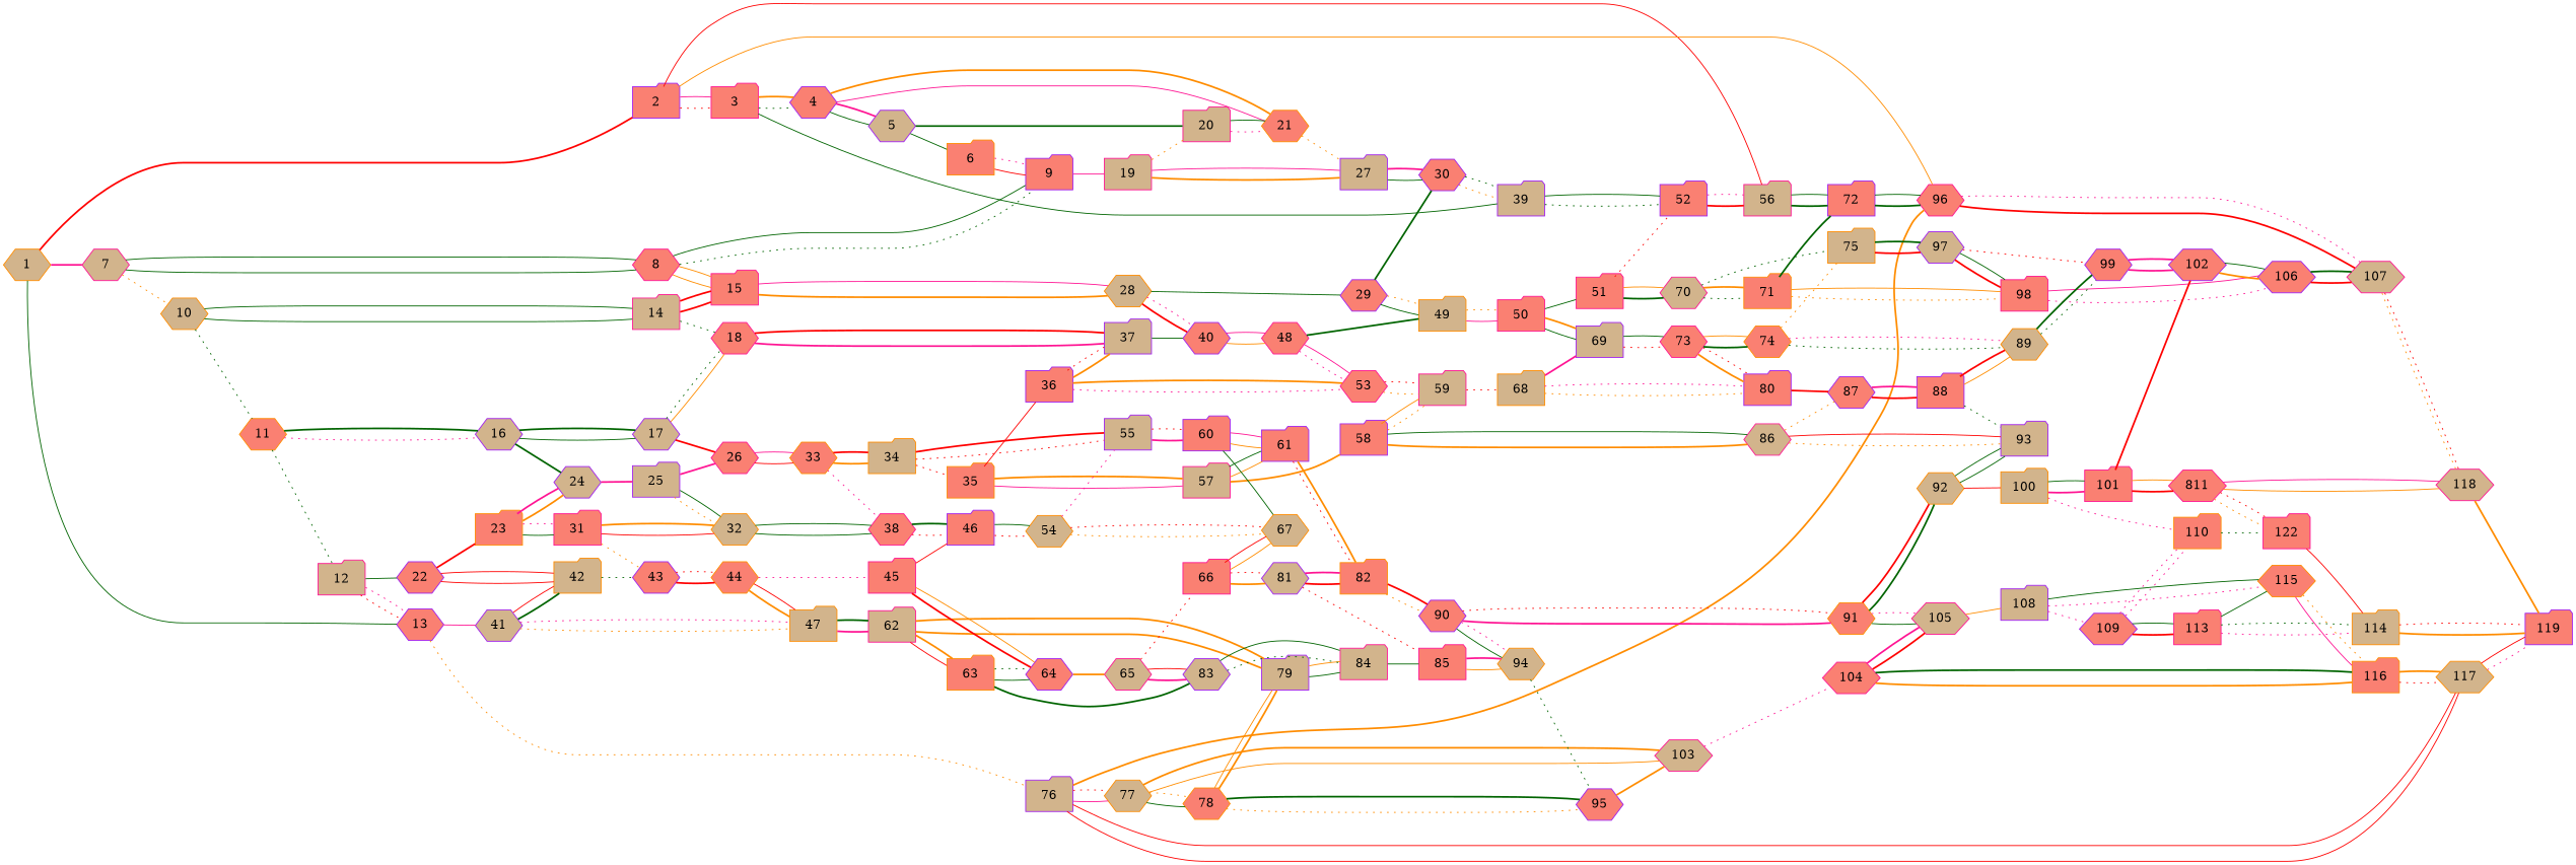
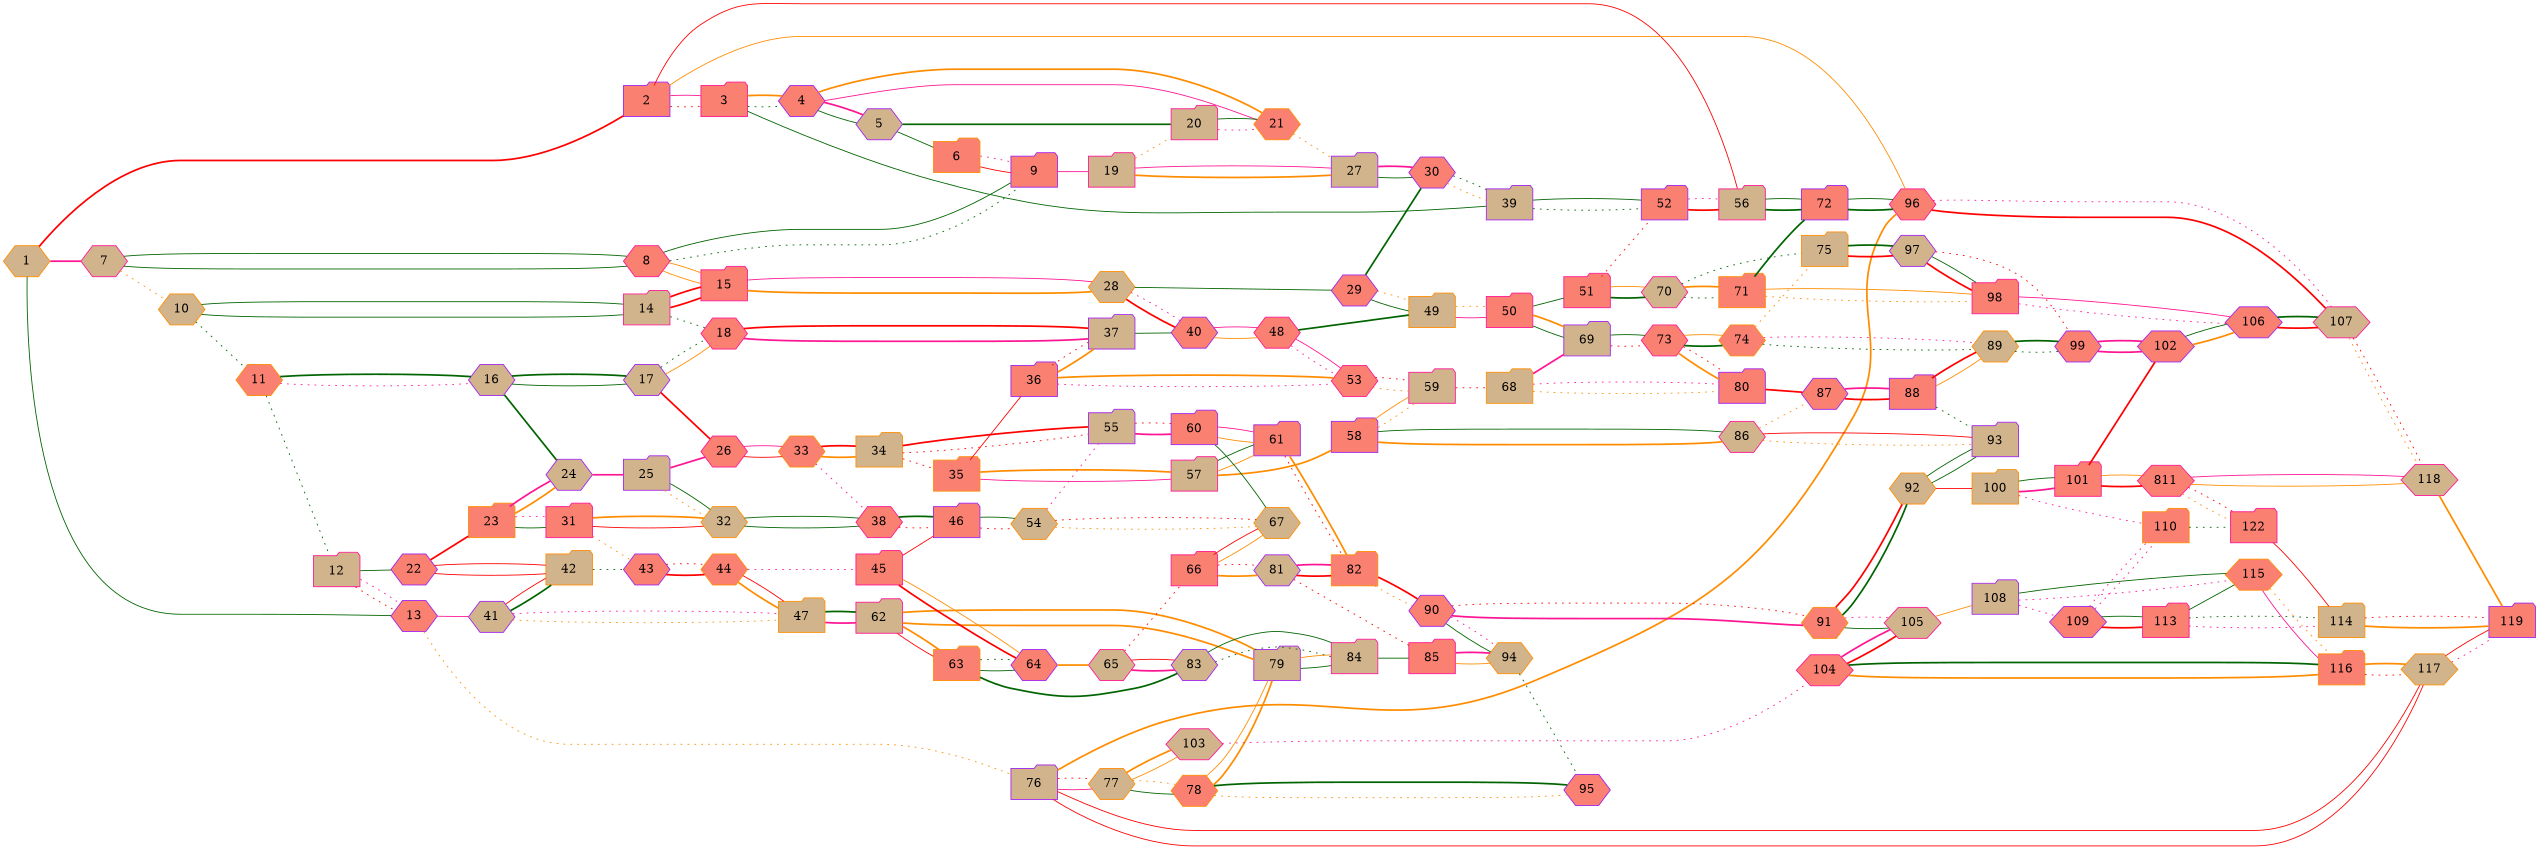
  graph {
    rankdir=LR
    node [color=purple fillcolor=salmon shape=hexagon style=filled]
    edge [color=darkgreen style=solid]
    1 [color=darkorange fillcolor=tan]
    2 [shape=folder]
    7 [color=deeppink fillcolor=tan]
    13
    3 [color=deeppink shape=folder]
    56 [color=deeppink fillcolor=tan shape=folder]
    96 [color=deeppink]
    8 [color=deeppink]
    10 [color=darkorange fillcolor=tan]
    41 [fillcolor=tan]
    76 [fillcolor=tan shape=folder]
    4
    39 [fillcolor=tan shape=folder]
    72 [shape=folder]
    107 [color=deeppink fillcolor=tan]
    5 [fillcolor=tan]
    21 [color=darkorange]
    52 [shape=folder]
    6 [color=darkorange shape=folder]
    20 [color=deeppink fillcolor=tan shape=folder]
    27 [fillcolor=tan shape=folder]
    9 [shape=folder]
    19 [color=deeppink fillcolor=tan shape=folder]
    15 [color=deeppink shape=folder]
    11 [color=darkorange]
    14 [color=deeppink fillcolor=tan shape=folder]
    28 [color=darkorange fillcolor=tan]
    12 [color=deeppink fillcolor=tan shape=folder]
    16 [fillcolor=tan]
    18 [color=deeppink]
    22
    17 [fillcolor=tan]
    24 [fillcolor=tan]
    23 [color=darkorange shape=folder]
    42 [color=darkorange fillcolor=tan shape=folder]
    47 [color=darkorange fillcolor=tan shape=folder]
    77 [color=darkorange fillcolor=tan]
    117 [color=darkorange fillcolor=tan]
    37 [fillcolor=tan shape=folder]
    29
    40
    26 [color=deeppink]
    25 [fillcolor=tan shape=folder]
    33 [color=darkorange]
    30
    31 [color=deeppink shape=folder]
    43
    32 [color=darkorange fillcolor=tan]
    38 [color=deeppink]
    34 [color=darkorange fillcolor=tan shape=folder]
    49 [color=darkorange fillcolor=tan shape=folder]
    48 [color=deeppink]
    50 [color=deeppink shape=folder]
    44 [color=darkorange]
    46 [shape=folder]
    35 [color=darkorange shape=folder]
    55 [fillcolor=tan shape=folder]
    36 [shape=folder]
    57 [color=deeppink fillcolor=tan shape=folder]
    60 [shape=folder]
    53 [color=deeppink]
    58 [shape=folder]
    61 [shape=folder]
    59 [color=deeppink fillcolor=tan shape=folder]
    54 [color=darkorange fillcolor=tan]
    62 [color=deeppink fillcolor=tan shape=folder]
    45 [color=deeppink shape=folder]
    64
    65 [color=deeppink fillcolor=tan]
    67 [color=darkorange fillcolor=tan]
    63 [color=darkorange shape=folder]
    79 [fillcolor=tan shape=folder]
    51 [color=deeppink shape=folder]
    69 [fillcolor=tan shape=folder]
    70 [color=deeppink fillcolor=tan]
    73 [color=deeppink]
    71 [color=darkorange shape=folder]
    75 [color=darkorange fillcolor=tan shape=folder]
    68 [color=darkorange fillcolor=tan shape=folder]
    86 [color=deeppink fillcolor=tan]
    82 [color=darkorange shape=folder]
    87
    93 [fillcolor=tan shape=folder]
    80 [shape=folder]
    90
    83 [fillcolor=tan]
    84 [color=deeppink fillcolor=tan shape=folder]
    66 [color=deeppink shape=folder]
    81 [fillcolor=tan]
    85 [color=deeppink shape=folder]
    74 [color=darkorange]
    98 [color=deeppink shape=folder]
    97 [fillcolor=tan]
    106
    89 [color=darkorange fillcolor=tan]
    99
    78 [color=darkorange]
    103 [color=deeppink fillcolor=tan]
    119 [shape=folder]
    95
    104 [color=deeppink]
    88 [shape=folder]
    94 [color=darkorange fillcolor=tan]
    91 [color=darkorange]
    102
    92 [color=darkorange fillcolor=tan]
    105 [color=deeppink fillcolor=tan]
    100 [color=darkorange fillcolor=tan shape=folder]
    108 [fillcolor=tan shape=folder]
    101 [color=deeppink shape=folder]
    110 [color=darkorange shape=folder]
    118 [color=deeppink fillcolor=tan]
    n113 [color=deeppink label=811]
    n114 [color=deeppink label=122 shape=folder]
    116 [color=darkorange shape=folder]
    109
    115 [color=darkorange]
    113 [color=deeppink shape=folder]
    114 [color=darkorange fillcolor=tan shape=folder]
    1 -- 2 [color=red style=bold]
    1 -- 7 [color=deeppink style=bold]
    1 -- 13
    2 -- 3 [color=red style=dotted]
    2 -- 3 [color=deeppink]
    2 -- 56 [color=red]
    2 -- 96 [color=darkorange]
    7 -- 8
    7 -- 8
    7 -- 10 [color=darkorange style=dotted]
    13 -- 41 [color=deeppink]
    13 -- 76 [color=darkorange style=dotted]
    3 -- 4 [style=dotted]
    3 -- 4 [color=darkorange style=bold]
    3 -- 39
    56 -- 72 [style=bold]
    56 -- 72
    96 -- 107 [color=red style=bold]
    96 -- 107 [color=deeppink style=dotted]
    8 -- 9 [style=dotted]
    8 -- 9
    8 -- 15 [color=darkorange]
    8 -- 15 [color=darkorange]
    10 -- 11 [style=dotted]
    10 -- 14
    10 -- 14
    41 -- 42 [style=bold]
    41 -- 42 [color=red]
    41 -- 47 [color=darkorange style=dotted]
    41 -- 47 [color=deeppink style=dotted]
    76 -- 96 [color=darkorange style=bold]
    76 -- 77 [color=deeppink]
    76 -- 77 [color=red style=dotted]
    76 -- 117 [color=red]
    76 -- 117 [color=red]
    4 -- 5
    4 -- 5 [color=deeppink style=bold]
    4 -- 21 [color=deeppink]
    4 -- 21 [color=darkorange style=bold]
    39 -- 52 [style=dotted]
    39 -- 52
    72 -- 96 [style=bold]
    72 -- 96
    107 -- 118 [color=darkorange style=dotted]
    107 -- 118 [color=red style=dotted]
    5 -- 6
    5 -- 20 [style=bold]
    21 -- 27 [color=darkorange style=dotted]
    52 -- 56 [color=red style=bold]
    52 -- 56 [color=deeppink style=dotted]
    6 -- 9 [color=red]
    6 -- 9 [color=deeppink style=dotted]
    20 -- 21 [color=deeppink style=dotted]
    20 -- 21
    27 -- 30
    27 -- 30 [color=deeppink style=bold]
    9 -- 19 [color=deeppink]
    19 -- 20 [color=darkorange style=dotted]
    19 -- 27 [color=darkorange style=bold]
    19 -- 27 [color=deeppink]
    15 -- 28 [color=darkorange style=bold]
    15 -- 28 [color=deeppink]
    11 -- 12 [style=dotted]
    11 -- 16 [color=deeppink style=dotted]
    11 -- 16 [style=bold]
    14 -- 15 [color=red style=bold]
    14 -- 15 [color=red style=bold]
    14 -- 18 [style=dotted]
    28 -- 29
    28 -- 40 [color=red style=bold]
    28 -- 40 [color=deeppink style=dotted]
    12 -- 13 [color=red style=dotted]
    12 -- 13 [color=deeppink style=dotted]
    12 -- 22
    16 -- 17
    16 -- 17 [style=bold]
    16 -- 24 [style=bold]
    18 -- 37 [color=deeppink style=bold]
    18 -- 37 [color=red style=bold]
    22 -- 23 [color=red style=bold]
    22 -- 42 [color=red]
    22 -- 42 [color=red]
    17 -- 18 [color=darkorange]
    17 -- 18 [style=dotted]
    17 -- 26 [color=red style=bold]
    24 -- 25 [color=deeppink style=bold]
    23 -- 24 [color=darkorange style=bold]
    23 -- 24 [color=deeppink style=bold]
    23 -- 31
    23 -- 31 [color=deeppink style=dotted]
    42 -- 43 [style=dotted]
    47 -- 62 [color=deeppink style=bold]
    47 -- 62 [style=bold]
    77 -- 78
    77 -- 78 [color=darkorange style=dotted]
    77 -- 103 [color=darkorange]
    77 -- 103 [color=darkorange style=bold]
    117 -- 119 [color=deeppink style=dotted]
    117 -- 119 [color=red]
    37 -- 40
    29 -- 30 [style=bold]
    29 -- 49
    29 -- 49 [color=darkorange style=dotted]
    40 -- 48 [color=darkorange]
    40 -- 48 [color=deeppink]
    26 -- 33 [color=red]
    26 -- 33 [color=deeppink]
    25 -- 26 [color=deeppink style=bold]
    25 -- 32 [color=darkorange style=dotted]
    25 -- 32
    33 -- 38 [color=deeppink style=dotted]
    33 -- 34 [color=darkorange style=bold]
    33 -- 34 [color=red style=bold]
    30 -- 39 [color=darkorange style=dotted]
    30 -- 39 [style=dotted]
    31 -- 43 [color=darkorange style=dotted]
    31 -- 32 [color=red]
    31 -- 32 [color=darkorange style=bold]
    43 -- 44 [color=red style=bold]
    43 -- 44 [color=red style=dotted]
    32 -- 38
    32 -- 38
    38 -- 46 [color=red style=dotted]
    38 -- 46 [style=bold]
    34 -- 35 [color=red style=dotted]
    34 -- 55 [color=red style=dotted]
    34 -- 55 [color=red style=bold]
    49 -- 50 [color=deeppink]
    49 -- 50 [color=darkorange style=dotted]
    48 -- 49 [style=bold]
    48 -- 53 [color=deeppink style=dotted]
    48 -- 53 [color=deeppink]
    50 -- 51
    50 -- 69
    50 -- 69 [color=darkorange style=bold]
    44 -- 47 [color=darkorange style=bold]
    44 -- 47 [color=red]
    44 -- 45 [color=deeppink style=dotted]
    46 -- 54 [color=red style=dotted]
    46 -- 54
    35 -- 36 [color=red]
    35 -- 57 [color=deeppink]
    35 -- 57 [color=darkorange style=bold]
    55 -- 60 [color=deeppink style=bold]
    55 -- 60 [color=red style=dotted]
    36 -- 37 [color=darkorange style=bold]
    36 -- 37 [color=red style=dotted]
    36 -- 53 [color=deeppink style=dotted]
    36 -- 53 [color=darkorange style=bold]
    57 -- 58 [color=darkorange style=bold]
    57 -- 61 [color=darkorange]
    57 -- 61
    60 -- 61 [color=darkorange]
    60 -- 61 [color=deeppink]
    60 -- 67
    53 -- 59 [color=darkorange style=dotted]
    53 -- 59 [color=red style=dotted]
    58 -- 59 [color=darkorange style=dotted]
    58 -- 59 [color=darkorange]
    58 -- 86 [color=darkorange style=bold]
    58 -- 86
    61 -- 82 [color=red style=dotted]
    61 -- 82 [color=darkorange style=bold]
    59 -- 68 [color=red style=dotted]
    54 -- 55 [color=deeppink style=dotted]
    54 -- 67 [color=darkorange style=dotted]
    54 -- 67 [color=red style=dotted]
    62 -- 63 [color=red]
    62 -- 63 [color=darkorange style=bold]
    62 -- 79 [color=darkorange style=bold]
    62 -- 79 [color=darkorange style=bold]
    45 -- 46 [color=red]
    45 -- 64 [color=red style=bold]
    45 -- 64 [color=darkorange]
    64 -- 65 [color=darkorange style=bold]
    65 -- 83 [color=deeppink style=bold]
    65 -- 83 [color=red]
    65 -- 66 [color=red style=dotted]
    63 -- 64
    63 -- 64 [style=dotted]
    63 -- 83 [style=bold]
    79 -- 84
    79 -- 84 [color=darkorange]
    51 -- 52 [color=red style=dotted]
    51 -- 70 [style=bold]
    51 -- 70 [color=darkorange]
    69 -- 73 [color=red style=dotted]
    69 -- 73
    70 -- 71 [style=dotted]
    70 -- 71 [color=darkorange style=bold]
    70 -- 75 [style=dotted]
    73 -- 80 [color=darkorange style=bold]
    73 -- 80 [color=red style=dotted]
    73 -- 74 [style=bold]
    73 -- 74 [color=darkorange]
    71 -- 72 [style=bold]
    71 -- 98 [color=darkorange style=dotted]
    71 -- 98 [color=darkorange]
    75 -- 97 [color=red style=bold]
    75 -- 97 [style=bold]
    68 -- 69 [color=deeppink style=bold]
    68 -- 80 [color=darkorange style=dotted]
    68 -- 80 [color=deeppink style=dotted]
    86 -- 87 [color=darkorange style=dotted]
    86 -- 93 [color=darkorange style=dotted]
    86 -- 93 [color=red]
    82 -- 90 [color=darkorange style=dotted]
    82 -- 90 [color=red style=bold]
    87 -- 88 [color=red style=bold]
    87 -- 88 [color=deeppink style=bold]
    80 -- 87 [color=red style=bold]
    90 -- 94
    90 -- 94 [color=deeppink style=dotted]
    90 -- 91 [color=deeppink style=bold]
    90 -- 91 [color=red style=dotted]
    83 -- 84 [style=dotted]
    83 -- 84
    84 -- 85
    66 -- 67 [color=darkorange]
    66 -- 67 [color=red]
    66 -- 81 [color=darkorange style=bold]
    66 -- 81 [color=red style=dotted]
    81 -- 82 [color=red style=bold]
    81 -- 82 [color=deeppink style=bold]
    81 -- 85 [color=red style=dotted]
    85 -- 94 [color=darkorange]
    85 -- 94 [color=deeppink style=bold]
    74 -- 75 [color=darkorange style=dotted]
    74 -- 89 [style=dotted]
    74 -- 89 [color=deeppink style=dotted]
    98 -- 106 [color=deeppink style=dotted]
    98 -- 106 [color=deeppink]
    97 -- 98 [color=red style=bold]
    97 -- 98
    97 -- 99 [color=red style=dotted]
    106 -- 107 [color=red style=bold]
    106 -- 107 [style=bold]
    89 -- 99 [style=dotted]
    89 -- 99 [style=bold]
    99 -- 102 [color=deeppink style=bold]
    99 -- 102 [color=deeppink style=bold]
    78 -- 79 [color=darkorange style=bold]
    78 -- 79 [color=darkorange]
    78 -- 95 [color=darkorange style=dotted]
    78 -- 95 [style=bold]
    103 -- 104 [color=deeppink style=dotted]
-   95 -- 103 [color=darkorange style=bold]
    104 -- 105 [color=red style=bold]
    104 -- 105 [color=deeppink style=bold]
    104 -- 116 [color=darkorange style=bold]
    104 -- 116 [style=bold]
    88 -- 93 [style=dotted]
    88 -- 89 [color=darkorange]
    88 -- 89 [color=red style=bold]
    94 -- 95 [style=dotted]
    91 -- 92 [style=bold]
    91 -- 92 [color=red style=bold]
    91 -- 105
    91 -- 105 [color=deeppink style=dotted]
    102 -- 106 [color=darkorange style=bold]
    102 -- 106
    92 -- 93
    92 -- 93
    92 -- 100 [color=red]
    105 -- 108 [color=darkorange]
    100 -- 101 [color=deeppink style=bold]
    100 -- 101
    100 -- 110 [color=deeppink style=dotted]
    108 -- 109 [color=deeppink style=dotted]
    108 -- 115 [color=deeppink style=dotted]
    108 -- 115
    101 -- 102 [color=red style=bold]
    101 -- n113 [color=red style=bold]
    101 -- n113 [color=darkorange]
    110 -- n114 [style=dotted]
    118 -- 119 [color=darkorange style=bold]
    n113 -- 118 [color=darkorange]
    n113 -- 118 [color=deeppink]
    n113 -- n114 [color=darkorange style=dotted]
    n113 -- n114 [color=red style=dotted]
    n114 -- 114 [color=red]
    116 -- 117 [color=red style=dotted]
    116 -- 117 [color=darkorange style=bold]
    109 -- 110 [color=deeppink style=dotted]
    109 -- 110 [color=deeppink style=dotted]
    109 -- 113 [color=red style=bold]
    109 -- 113
    115 -- 116 [color=deeppink]
    115 -- 116 [color=darkorange style=dotted]
    113 -- 115
    113 -- 114 [color=deeppink style=dotted]
    113 -- 114 [style=dotted]
    114 -- 119 [color=darkorange style=bold]
    114 -- 119 [color=red style=dotted]
  }
